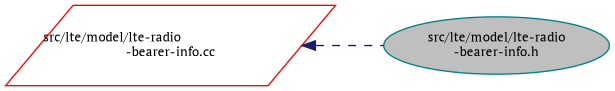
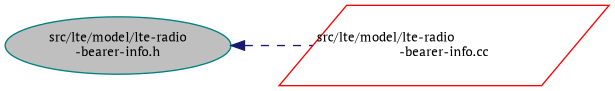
  digraph {
    rankdir=LR
    fontname="PT Serif"
    node [fontname="PT Serif" fontsize=10 style=filled]
    n1 [color=teal fillcolor=grey75 fontcolor=black height=0.2 label="src/lte/model/lte-radio\l-bearer-info.h" shape=ellipse width=0.4]
    n2 [color=red fillcolor=white height=0.2 label="src/lte/model/lte-radio\l-bearer-info.cc" shape=parallelogram width=0.4]
-   n2 -> n1 [color=midnightblue dir=back fontname="PT Serif" fontsize=10 labelfontname=Helvetica labelfontsize=10 style=dashed]
+   n1 -> n2 [color=midnightblue dir=back fontname="PT Serif" fontsize=10 labelfontname=Helvetica labelfontsize=10 style=dashed]
  }
